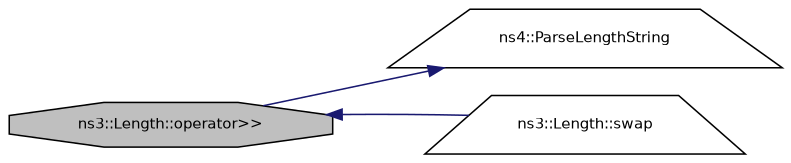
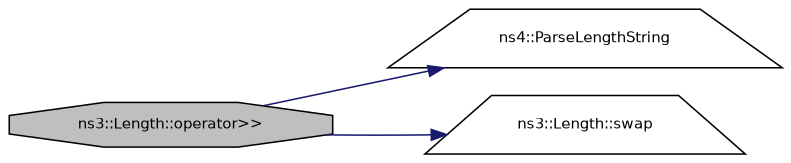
  digraph {
    rankdir=LR
    node [color=black fillcolor=white fontname=Helvetica fontsize=10 shape=trapezium style=filled]
    edge [color=midnightblue fontname=Helvetica fontsize=10 labelfontname=Helvetica labelfontsize=10 style=solid]
    n1 [fillcolor=grey75 fontcolor=black height=0.2 label="ns3::Length::operator\>\>" shape=octagon width=0.4]
    n2 [height=0.2 label="ns4::ParseLengthString" width=0.4]
    n3 [height=0.2 label="ns3::Length::swap" width=0.4]
    n1 -> n2
-   n3 -> n1
+   n1 -> n3
  }
